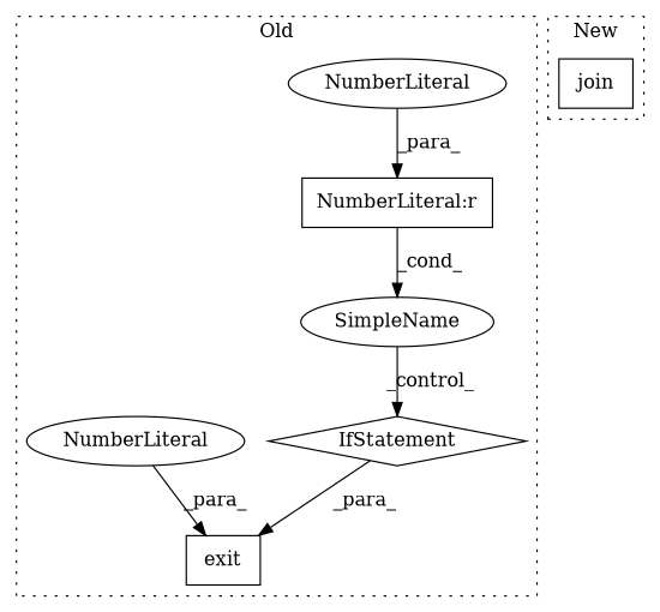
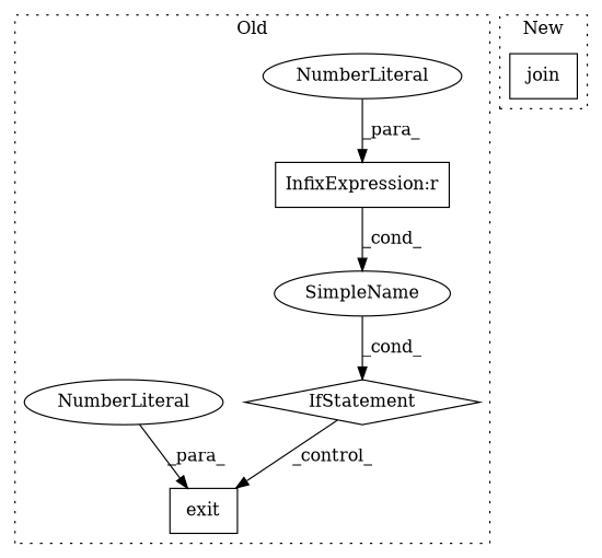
  digraph {
    node [a=32 l="5,1" shape=box]
    n1 [label=exit s="4124,4130"]
    n2 [a=25 l="4,2" label=IfStatement s="3970,4034" shape=diamond]
    n3 [a=42 label=SimpleName shape=ellipse l=""]
-   n4 [a=27 l=3 label="NumberLiteral:r" s=3996]
+   n4 [a=27 l=3 label="InfixExpression:r" s=3996]
    n5 [a=34 l=1 label=NumberLiteral s=3999 shape=ellipse]
    n6 [a=34 l=1 label=NumberLiteral s=4129 shape=ellipse]
    n7 [label=join s="5864,5889"]
    subgraph cluster_1 {
      label=Old
      style=dotted
      n1
      n2
      n3
      n4
      n5
      n6
    }
    subgraph cluster_2 {
      label=New
      style=dotted
      n7
    }
-   n2 -> n1 [label=_para_]
-   n3 -> n2 [label=_control_]
+   n2 -> n1 [label=_control_]
+   n3 -> n2 [label=_cond_]
    n4 -> n3 [label=_cond_]
    n5 -> n4 [label=_para_]
    n6 -> n1 [label=_para_]
  }
